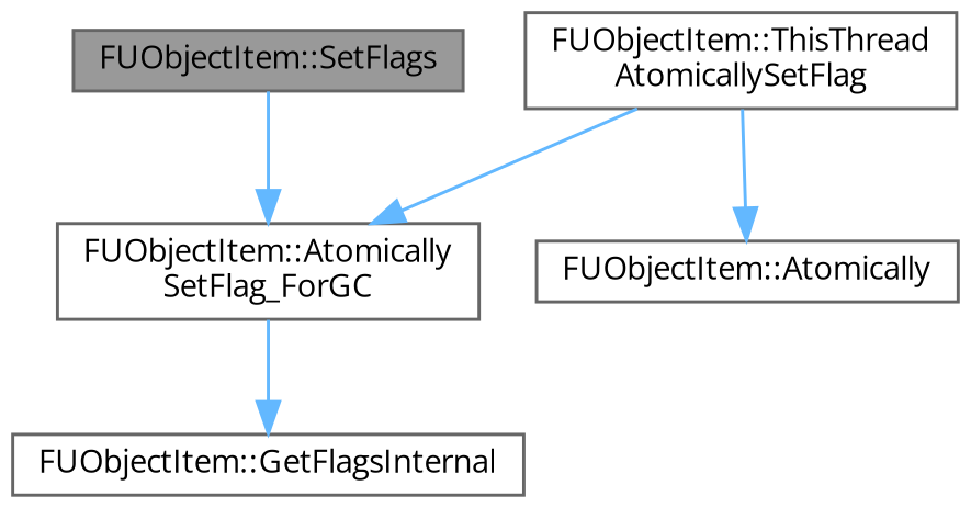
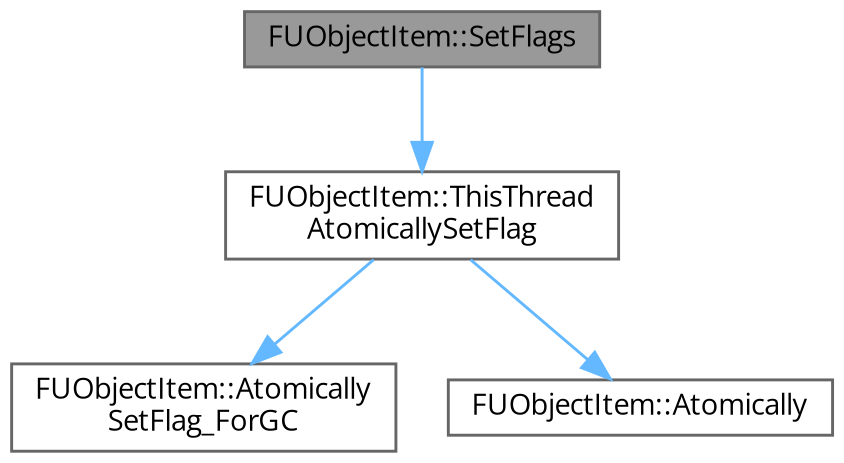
  digraph {
    fontname="Open Sans"
    rankdir=TB
    node [color=grey40 fillcolor=white fontname="Open Sans" fontsize=10 shape=box style=filled]
    edge [color=steelblue1 fontname="Open Sans" fontsize=10 labelfontname=Helvetica labelfontsize=10 style=solid]
    n1 [color=gray40 fillcolor=grey60 fontcolor=black height=0.2 label="FUObjectItem::SetFlags" width=0.4]
    n2 [height=0.2 label="FUObjectItem::ThisThread\lAtomicallySetFlag" width=0.4]
    n3 [height=0.2 label="FUObjectItem::Atomically\lSetFlag_ForGC" width=0.4]
    n4 [height=0.2 label="FUObjectItem::Atomically" width=0.4]
-   n5 [height=0.2 label="FUObjectItem::GetFlagsInternal" width=0.4]
-   n1 -> n3
+   n1 -> n2
    n2 -> n3
    n2 -> n4
-   n3 -> n5
  }
